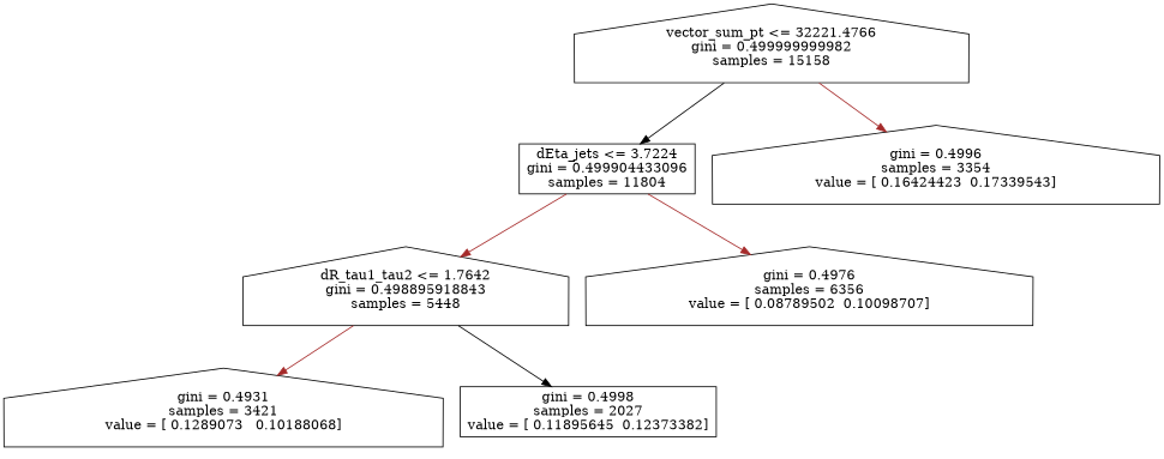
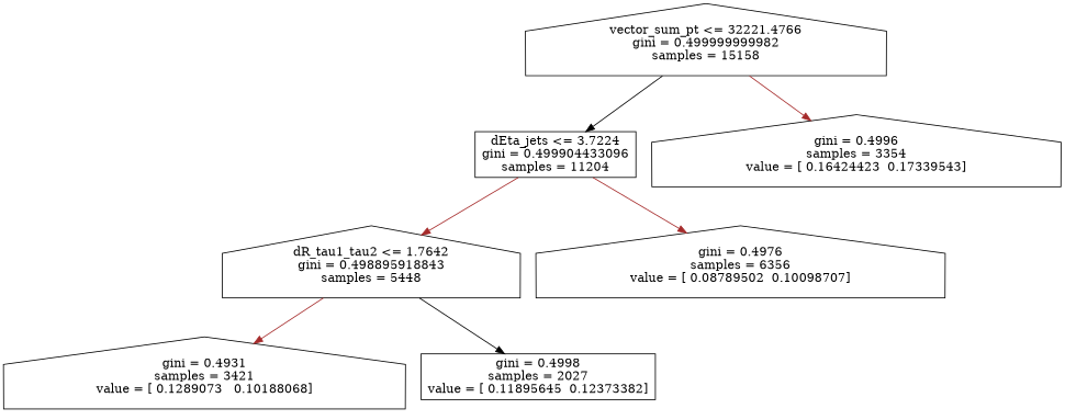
  digraph {
    node [shape=house]
    edge [color=brown]
    n1 [label="vector_sum_pt <= 32221.4766\ngini = 0.499999999982\nsamples = 15158"]
-   n2 [label="dEta_jets <= 3.7224\ngini = 0.499904433096\nsamples = 11804" shape=box]
+   n2 [label="dEta_jets <= 3.7224\ngini = 0.499904433096\nsamples = 11204" shape=box]
    n3 [label="gini = 0.4996\nsamples = 3354\nvalue = [ 0.16424423  0.17339543]"]
    n4 [label="dR_tau1_tau2 <= 1.7642\ngini = 0.498895918843\nsamples = 5448"]
    n5 [label="gini = 0.4976\nsamples = 6356\nvalue = [ 0.08789502  0.10098707]"]
    n6 [label="gini = 0.4931\nsamples = 3421\nvalue = [ 0.1289073   0.10188068]"]
    n7 [label="gini = 0.4998\nsamples = 2027\nvalue = [ 0.11895645  0.12373382]" shape=box]
    n1 -> n2 [color=black]
    n1 -> n3
    n2 -> n4
    n2 -> n5
    n4 -> n6
    n4 -> n7 [color=black]
  }
